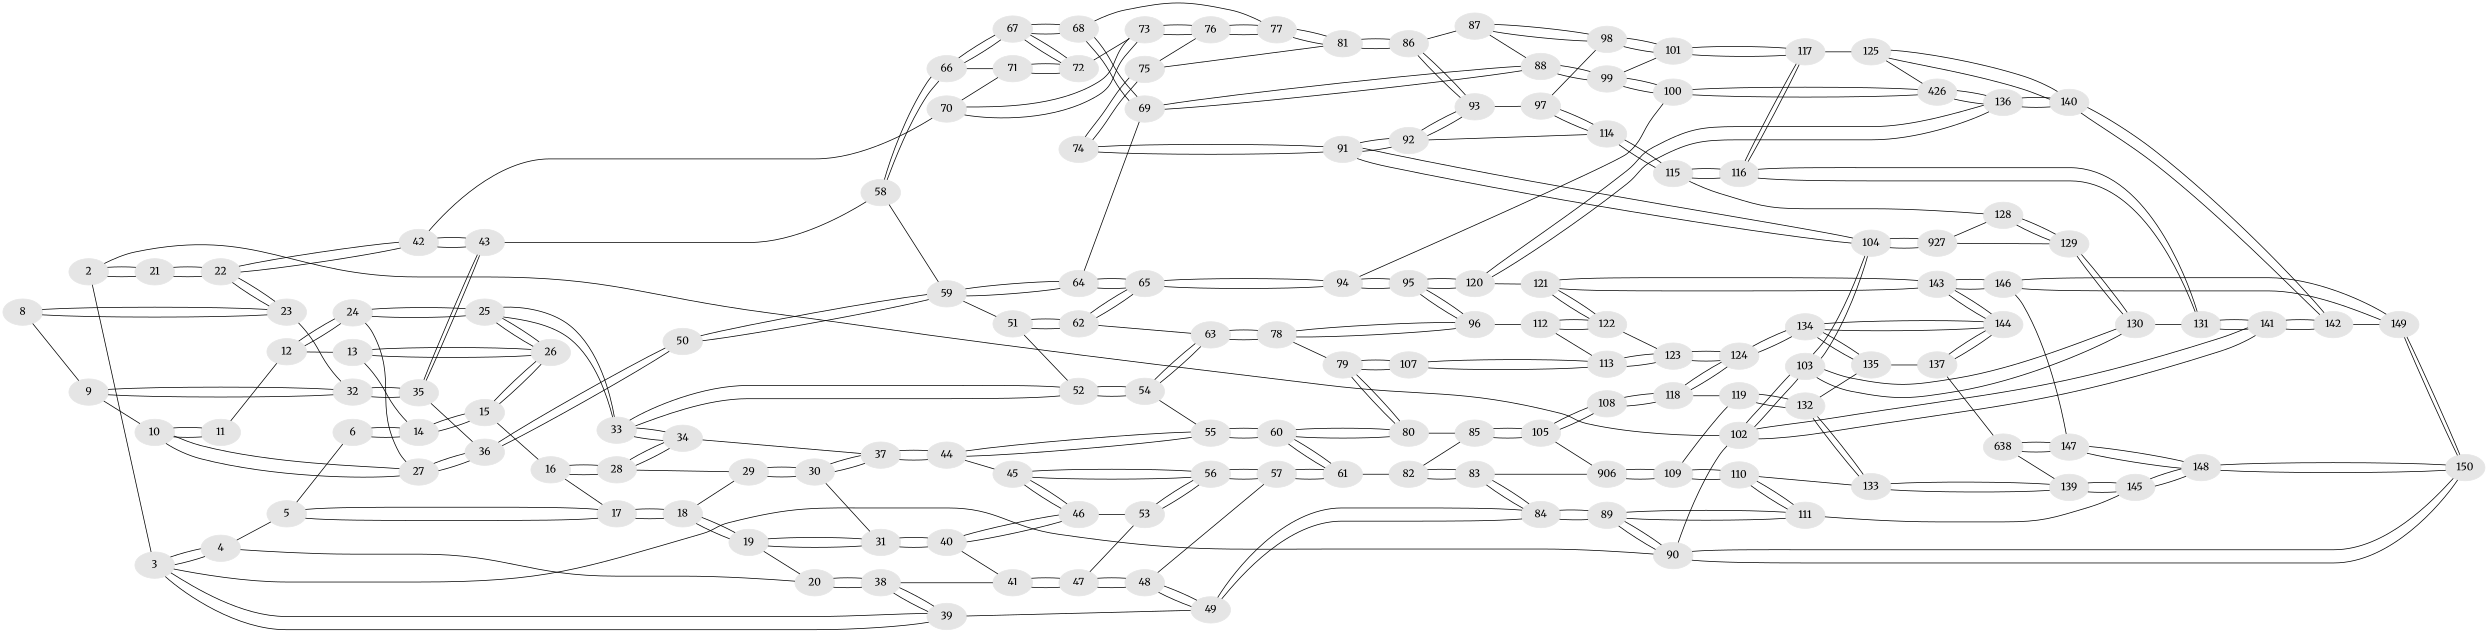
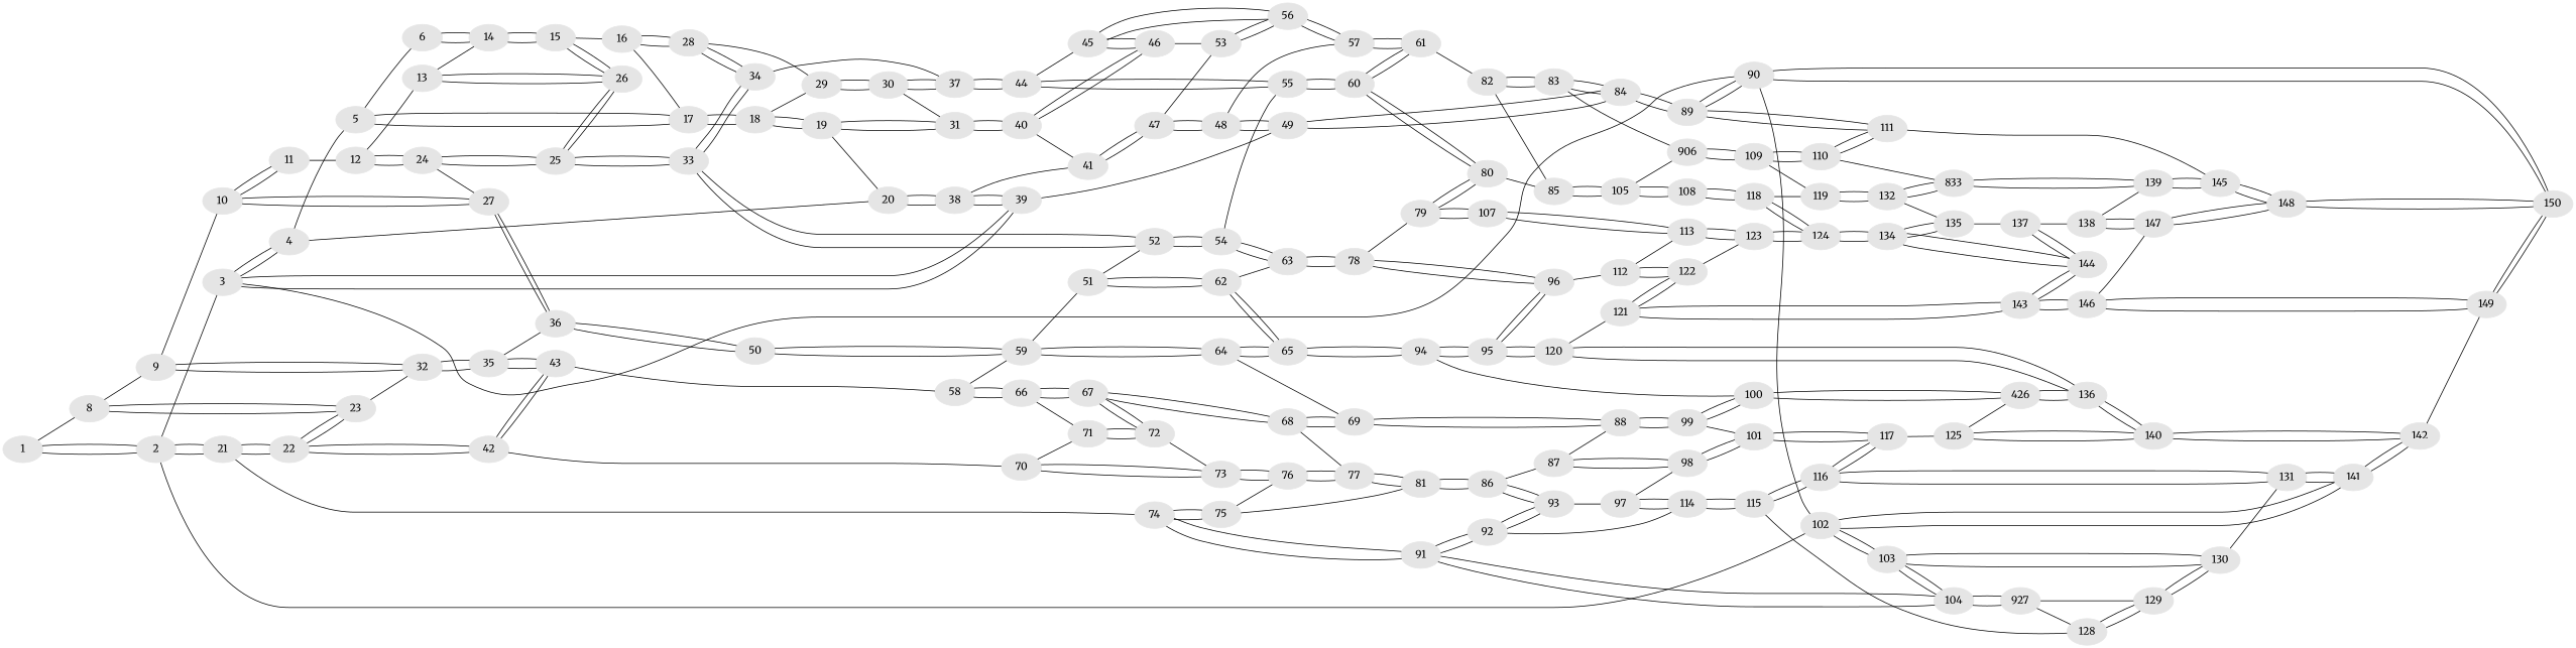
  graph {
    fontname=Merriweather
    rankdir=LR
    node [color=gray90 fontname=Merriweather style=filled]
    edge [fontname=Merriweather]
+   1
    2
    8
    3
    21
    102
    9
    23
    4
    39
    90
    22
    74
    103
    141
    5
    20
    49
    150
    6
    17
    38
    14
    18
    15
    11
    12
    10
    32
    27
    35
    36
    13
    24
    26
    25
    16
    28
    29
    34
    19
    31
    30
    40
    41
    42
    75
    91
    43
    70
    33
    52
    50
    37
    44
    46
    54
    58
    59
    45
    55
    47
    84
    53
    48
    71
    73
    66
    56
    60
    57
    61
    89
    51
    62
    64
    63
    65
    78
    80
    82
    67
    69
    85
    83
    94
    79
    96
    88
    95
    100
    68
    72
    77
    81
    99
    76
    92
    104
    86
    107
    112
    113
    105
    87
    93
    n107 [label=906]
    109
    111
    108
    98
    97
    101
    145
    114
    n116 [label=927]
    115
    120
    n119 [label=426]
    121
    136
    122
    117
    125
    130
    142
    131
    128
    129
    118
    110
    119
    123
    124
-   133
+   133 [label=833]
    132
    139
    148
    116
    140
    134
    135
    143
    144
    146
    137
-   138 [label=638]
+   138
    147
    149
+   1 -- 2
+   1 -- 2
+   1 -- 8
    2 -- 3
    2 -- 21
    2 -- 21
    2 -- 102
    8 -- 9
    8 -- 23
    8 -- 23
    3 -- 4
    3 -- 4
    3 -- 39
    3 -- 39
    3 -- 90
    21 -- 22
    21 -- 22
+   21 -- 74
    102 -- 103
    102 -- 103
    102 -- 141
    102 -- 141
    9 -- 10
    9 -- 32
    9 -- 32
    23 -- 32
    4 -- 5
    4 -- 20
    39 -- 49
    90 -- 102
    90 -- 150
    90 -- 150
    22 -- 23
    22 -- 23
    22 -- 42
    22 -- 42
    74 -- 75
    74 -- 75
    74 -- 91
    74 -- 91
    103 -- 104
    103 -- 104
    103 -- 130
    103 -- 130
    141 -- 142
    141 -- 142
    5 -- 6
    5 -- 17
    5 -- 17
    20 -- 38
    20 -- 38
    49 -- 84
    49 -- 84
    6 -- 14
    6 -- 14
    17 -- 18
    17 -- 18
    38 -- 39
    38 -- 39
    38 -- 41
    14 -- 15
    14 -- 15
    18 -- 29
    18 -- 19
    18 -- 19
    15 -- 26
    15 -- 26
    15 -- 16
    11 -- 12
    12 -- 13
    12 -- 24
    12 -- 24
    10 -- 11
    10 -- 11
    10 -- 27
    10 -- 27
    32 -- 35
    32 -- 35
    27 -- 36
    27 -- 36
    35 -- 36
    35 -- 43
    35 -- 43
    36 -- 50
    36 -- 50
    13 -- 14
    13 -- 26
    13 -- 26
    24 -- 27
    24 -- 25
    24 -- 25
    25 -- 26
    25 -- 26
    25 -- 33
    25 -- 33
    16 -- 17
    16 -- 28
    16 -- 28
    28 -- 29
    28 -- 34
    28 -- 34
    29 -- 30
    29 -- 30
    34 -- 37
    19 -- 20
    19 -- 31
    19 -- 31
    31 -- 40
    31 -- 40
    30 -- 31
    30 -- 37
    30 -- 37
    40 -- 41
    40 -- 46
    40 -- 46
    41 -- 47
    41 -- 47
    42 -- 43
    42 -- 43
    42 -- 70
    75 -- 81
    75 -- 76
    91 -- 92
    91 -- 92
    91 -- 104
    91 -- 104
    43 -- 58
    70 -- 71
    70 -- 73
    70 -- 73
    33 -- 34
    33 -- 34
    33 -- 52
    33 -- 52
    52 -- 54
    52 -- 54
    50 -- 59
    50 -- 59
    37 -- 44
    37 -- 44
    44 -- 45
    44 -- 55
    44 -- 55
    46 -- 53
    54 -- 55
    54 -- 63
    54 -- 63
    58 -- 59
    58 -- 66
    58 -- 66
    59 -- 51
    59 -- 64
    59 -- 64
    45 -- 46
    45 -- 46
    45 -- 56
    45 -- 56
    55 -- 60
    55 -- 60
    47 -- 53
    47 -- 48
    47 -- 48
    84 -- 89
    84 -- 89
    53 -- 56
    53 -- 56
    48 -- 49
    48 -- 49
    48 -- 57
    71 -- 72
    71 -- 72
    73 -- 76
    73 -- 76
    66 -- 71
    66 -- 67
    66 -- 67
    56 -- 57
    56 -- 57
    60 -- 61
    60 -- 61
    60 -- 80
    60 -- 80
    57 -- 61
    57 -- 61
    61 -- 82
    89 -- 90
    89 -- 90
    89 -- 111
    89 -- 111
    51 -- 52
    51 -- 62
    51 -- 62
    62 -- 63
    62 -- 65
    62 -- 65
    64 -- 65
    64 -- 65
    64 -- 69
    63 -- 78
    63 -- 78
    65 -- 94
    65 -- 94
    78 -- 79
    78 -- 96
    78 -- 96
    80 -- 85
    82 -- 85
    82 -- 83
    82 -- 83
    67 -- 68
    67 -- 68
    67 -- 72
    67 -- 72
    69 -- 88
    69 -- 88
    85 -- 105
    85 -- 105
    83 -- 84
    83 -- 84
    83 -- n107
    94 -- 95
    94 -- 95
    94 -- 100
    79 -- 80
    79 -- 80
    79 -- 107
    79 -- 107
    96 -- 112
    88 -- 99
    88 -- 99
    95 -- 96
    95 -- 96
    95 -- 120
    95 -- 120
    100 -- n119
    100 -- n119
    68 -- 69
    68 -- 69
    68 -- 77
    72 -- 73
    77 -- 81
    77 -- 81
    81 -- 86
    81 -- 86
    99 -- 100
    99 -- 100
    99 -- 101
    76 -- 77
    76 -- 77
    92 -- 93
    92 -- 93
    92 -- 114
    104 -- n116
    104 -- n116
    86 -- 87
    86 -- 93
    86 -- 93
    107 -- 113
    107 -- 113
    112 -- 113
    112 -- 122
    112 -- 122
    113 -- 123
    113 -- 123
    105 -- n107
    105 -- 108
    105 -- 108
    87 -- 88
    87 -- 98
    87 -- 98
    93 -- 97
    n107 -- 109
    n107 -- 109
    109 -- 110
    109 -- 110
    109 -- 119
    111 -- 145
    108 -- 118
    108 -- 118
    98 -- 101
    98 -- 101
    97 -- 98
    97 -- 114
    97 -- 114
    101 -- 117
    101 -- 117
    145 -- 148
    145 -- 148
    114 -- 115
    114 -- 115
    n116 -- 128
    n116 -- 129
    115 -- 128
    115 -- 116
    115 -- 116
    120 -- 121
    120 -- 136
    120 -- 136
    n119 -- 136
    n119 -- 136
    121 -- 122
    121 -- 122
    121 -- 143
    121 -- 143
    136 -- 140
    136 -- 140
    122 -- 123
    117 -- 125
    125 -- n119
    125 -- 140
    125 -- 140
    130 -- 131
    142 -- 149
    131 -- 141
    131 -- 141
    128 -- 129
    128 -- 129
    129 -- 130
    129 -- 130
    118 -- 119
    118 -- 124
    118 -- 124
    110 -- 111
    110 -- 111
    110 -- 133
    119 -- 132
    119 -- 132
    123 -- 124
    123 -- 124
    124 -- 134
    124 -- 134
    133 -- 139
    133 -- 139
    132 -- 133
    132 -- 133
    132 -- 135
    139 -- 145
    139 -- 145
    148 -- 150
    148 -- 150
    116 -- 117
    116 -- 117
    116 -- 131
    116 -- 131
    140 -- 142
    140 -- 142
    134 -- 135
    134 -- 135
    134 -- 144
    134 -- 144
    135 -- 137
    143 -- 144
    143 -- 144
    143 -- 146
    143 -- 146
    146 -- 147
    146 -- 149
    146 -- 149
    137 -- 144
    137 -- 144
    137 -- 138
    138 -- 139
    138 -- 147
    138 -- 147
    147 -- 148
    147 -- 148
    149 -- 150
    149 -- 150
  }
